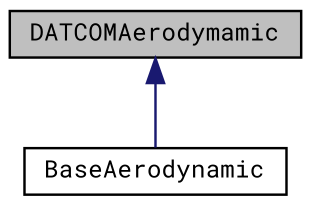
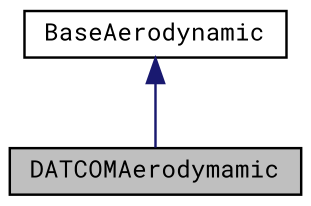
  digraph {
    fontname="Roboto Mono"
    node [color=black fontname="Roboto Mono" fontsize=10 shape=record style=filled]
    n1 [fillcolor=grey75 fontcolor=black height=0.2 label=DATCOMAerodymamic width=0.4]
    n2 [fillcolor=white height=0.2 label=BaseAerodynamic width=0.4]
-   n1 -> n2 [color=midnightblue dir=back fontname="Roboto Mono" fontsize=10 labelfontname=Helvetica labelfontsize=10 style=solid]
+   n2 -> n1 [color=midnightblue dir=back fontname="Roboto Mono" fontsize=10 labelfontname=Helvetica labelfontsize=10 style=solid]
  }
